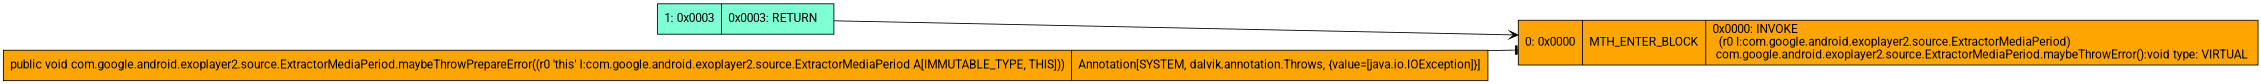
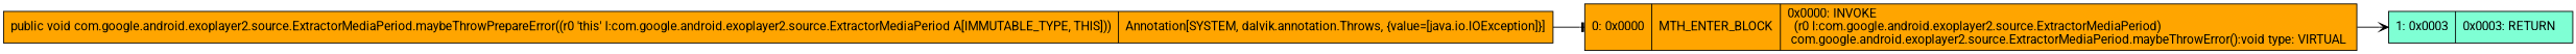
  digraph {
    rankdir=LR
    fontname=Roboto
    node [shape=record style=filled fillcolor=orange fontname=Roboto]
    edge [fontname=Roboto]
    n1 [label="{0\:\ 0x0000|MTH_ENTER_BLOCK\l|0x0000: INVOKE  \l  (r0 I:com.google.android.exoplayer2.source.ExtractorMediaPeriod)\l com.google.android.exoplayer2.source.ExtractorMediaPeriod.maybeThrowError():void type: VIRTUAL \l}"]
    n2 [label="{1\:\ 0x0003|0x0003: RETURN   \l}" fillcolor=aquamarine]
    n3 [label="{public void com.google.android.exoplayer2.source.ExtractorMediaPeriod.maybeThrowPrepareError((r0 'this' I:com.google.android.exoplayer2.source.ExtractorMediaPeriod A[IMMUTABLE_TYPE, THIS]))  | Annotation[SYSTEM, dalvik.annotation.Throws, \{value=[java.io.IOException]\}]\l}"]
-   n2 -> n1 [arrowhead=vee]
+   n1 -> n2 [arrowhead=vee]
    n3 -> n1 [arrowhead=tee]
  }
